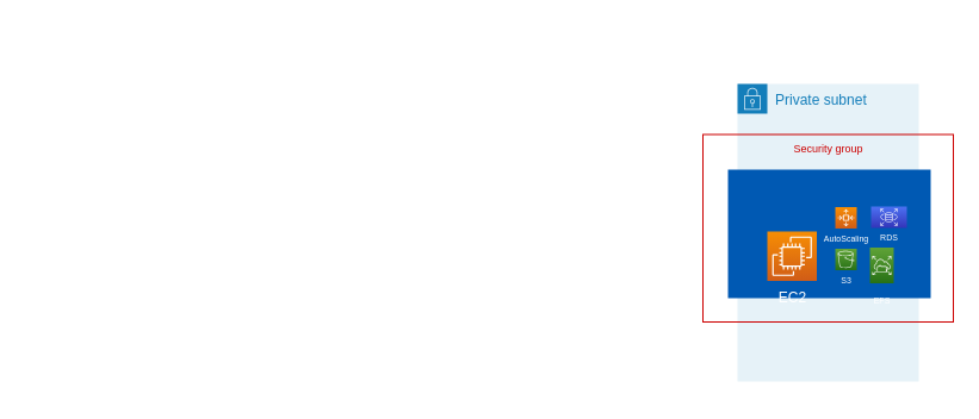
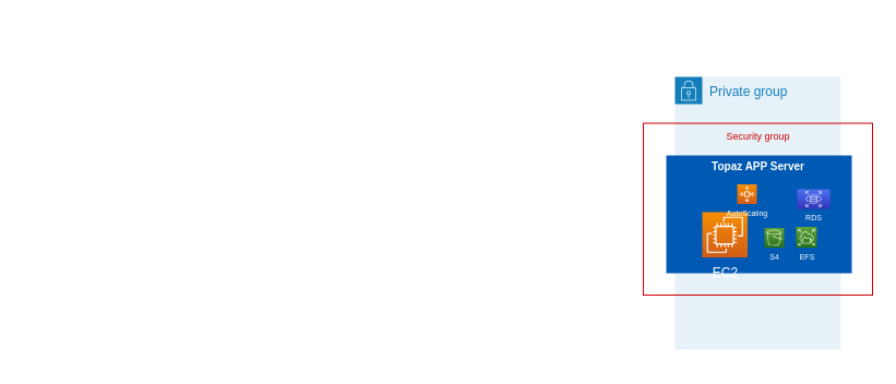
  <mxCell id="0" />
  <mxCell id="1" parent="0" />
- <mxCell id="2" value="Private subnet" style="points=[[0,0],[0.25,0],[0.5,0],[0.75,0],[1,0],[1,0.25],[1,0.5],[1,0.75],[1,1],[0.75,1],[0.5,1],[0.25,1],[0,1],[0,0.75],[0,0.5],[0,0.25]];outlineConnect=0;gradientColor=none;html=1;whiteSpace=wrap;fontSize=12;fontStyle=0;container=1;pointerEvents=0;collapsible=0;recursiveResize=0;shape=mxgraph.aws4.group;grIcon=mxgraph.aws4.group_security_group;grStroke=0;strokeColor=#147EBA;fillColor=#E6F2F8;verticalAlign=top;align=left;spacingLeft=30;fontColor=#147EBA;dashed=0;" vertex="1" parent="1"><mxGeometry x="618" y="70" width="152" height="250" as="geometry" /></mxCell>
+ <mxCell id="2" value="Private group" style="points=[[0,0],[0.25,0],[0.5,0],[0.75,0],[1,0],[1,0.25],[1,0.5],[1,0.75],[1,1],[0.75,1],[0.5,1],[0.25,1],[0,1],[0,0.75],[0,0.5],[0,0.25]];outlineConnect=0;gradientColor=none;html=1;whiteSpace=wrap;fontSize=12;fontStyle=0;container=1;pointerEvents=0;collapsible=0;recursiveResize=0;shape=mxgraph.aws4.group;grIcon=mxgraph.aws4.group_security_group;grStroke=0;strokeColor=#147EBA;fillColor=#E6F2F8;verticalAlign=top;align=left;spacingLeft=30;fontColor=#147EBA;dashed=0;" vertex="1" parent="1"><mxGeometry x="618" y="70" width="152" height="250" as="geometry" /></mxCell>
  <mxCell id="3" value="" style="whiteSpace=wrap;html=1;fontSize=7;strokeColor=none;fillColor=#0059B3;" vertex="1" parent="1"><mxGeometry x="610" y="142" width="170" height="108" as="geometry" /></mxCell>
  <mxCell id="4" value="" style="whiteSpace=wrap;html=1;fillColor=none;strokeColor=#CC0000;" vertex="1" parent="1"><mxGeometry x="589" y="112.5" width="210" height="157.5" as="geometry" /></mxCell>
  <mxCell id="5" value="EC2" style="sketch=0;points=[[0,0,0],[0.25,0,0],[0.5,0,0],[0.75,0,0],[1,0,0],[0,1,0],[0.25,1,0],[0.5,1,0],[0.75,1,0],[1,1,0],[0,0.25,0],[0,0.5,0],[0,0.75,0],[1,0.25,0],[1,0.5,0],[1,0.75,0]];outlineConnect=0;fontColor=#FFFFFF;gradientColor=#F78E04;gradientDirection=north;fillColor=#D05C17;strokeColor=#ffffff;dashed=0;verticalLabelPosition=bottom;verticalAlign=top;align=center;html=1;fontSize=12;fontStyle=0;aspect=fixed;shape=mxgraph.aws4.resourceIcon;resIcon=mxgraph.aws4.ec2;" vertex="1" parent="1"><mxGeometry x="643" y="194" width="41.5" height="41.5" as="geometry" /></mxCell>
- <mxCell id="6" value="AutoScaling" style="sketch=0;points=[[0,0,0],[0.25,0,0],[0.5,0,0],[0.75,0,0],[1,0,0],[0,1,0],[0.25,1,0],[0.5,1,0],[0.75,1,0],[1,1,0],[0,0.25,0],[0,0.5,0],[0,0.75,0],[1,0.25,0],[1,0.5,0],[1,0.75,0]];outlineConnect=0;fontColor=#FFFFFF;gradientColor=#F78E04;gradientDirection=north;fillColor=#D05C17;strokeColor=#ffffff;dashed=0;verticalLabelPosition=bottom;verticalAlign=top;align=center;html=1;fontSize=7;fontStyle=0;aspect=fixed;shape=mxgraph.aws4.resourceIcon;resIcon=mxgraph.aws4.auto_scaling2;spacing=0;labelPosition=center;" vertex="1" parent="1"><mxGeometry x="700" y="173.5" width="18" height="18" as="geometry" /></mxCell>
- <mxCell id="8" value="&lt;font style=&quot;font-size: 7px;&quot;&gt;EFS&lt;/font&gt;" style="sketch=0;points=[[0,0,0],[0.25,0,0],[0.5,0,0],[0.75,0,0],[1,0,0],[0,1,0],[0.25,1,0],[0.5,1,0],[0.75,1,0],[1,1,0],[0,0.25,0],[0,0.5,0],[0,0.75,0],[1,0.25,0],[1,0.5,0],[1,0.75,0]];outlineConnect=0;fontColor=#FFFFFF;gradientColor=#60A337;gradientDirection=north;fillColor=#277116;strokeColor=#ffffff;dashed=0;verticalLabelPosition=bottom;verticalAlign=middle;align=center;html=1;fontSize=7;fontStyle=0;aspect=fixed;shape=mxgraph.aws4.resourceIcon;resIcon=mxgraph.aws4.elastic_file_system;" vertex="1" parent="1"><mxGeometry x="729" y="207.5" width="20" height="30" as="geometry" /></mxCell>
- <mxCell id="9" value="S3" style="sketch=0;points=[[0,0,0],[0.25,0,0],[0.5,0,0],[0.75,0,0],[1,0,0],[0,1,0],[0.25,1,0],[0.5,1,0],[0.75,1,0],[1,1,0],[0,0.25,0],[0,0.5,0],[0,0.75,0],[1,0.25,0],[1,0.5,0],[1,0.75,0]];outlineConnect=0;fontColor=#FFFFFF;gradientColor=#60A337;gradientDirection=north;fillColor=#277116;strokeColor=#ffffff;dashed=0;verticalLabelPosition=bottom;verticalAlign=middle;align=center;html=1;fontSize=7;fontStyle=0;aspect=fixed;shape=mxgraph.aws4.resourceIcon;resIcon=mxgraph.aws4.s3;" vertex="1" parent="1"><mxGeometry x="700" y="208.5" width="18" height="18" as="geometry" /></mxCell>
+ <mxCell id="6" value="AutoScaling" style="sketch=0;points=[[0,0,0],[0.25,0,0],[0.5,0,0],[0.75,0,0],[1,0,0],[0,1,0],[0.25,1,0],[0.5,1,0],[0.75,1,0],[1,1,0],[0,0.25,0],[0,0.5,0],[0,0.75,0],[1,0.25,0],[1,0.5,0],[1,0.75,0]];outlineConnect=0;fontColor=#FFFFFF;gradientColor=#F78E04;gradientDirection=north;fillColor=#D05C17;strokeColor=#ffffff;dashed=0;verticalLabelPosition=bottom;verticalAlign=top;align=center;html=1;fontSize=7;fontStyle=0;aspect=fixed;shape=mxgraph.aws4.resourceIcon;resIcon=mxgraph.aws4.auto_scaling2;spacing=0;labelPosition=center;" vertex="1" parent="1"><mxGeometry x="675" y="168.5" width="18" height="18" as="geometry" /></mxCell>
+ <mxCell id="7" value="Topaz APP Server" style="text;html=1;resizable=0;autosize=1;align=center;verticalAlign=middle;points=[];fillColor=none;strokeColor=none;rounded=0;fontSize=10;fontStyle=1;fontColor=#FFFFFF;" vertex="1" parent="1"><mxGeometry x="644" y="142" width="100" height="20" as="geometry" /></mxCell>
+ <mxCell id="8" value="&lt;font style=&quot;font-size: 7px;&quot;&gt;EFS&lt;/font&gt;" style="sketch=0;points=[[0,0,0],[0.25,0,0],[0.5,0,0],[0.75,0,0],[1,0,0],[0,1,0],[0.25,1,0],[0.5,1,0],[0.75,1,0],[1,1,0],[0,0.25,0],[0,0.5,0],[0,0.75,0],[1,0.25,0],[1,0.5,0],[1,0.75,0]];outlineConnect=0;fontColor=#FFFFFF;gradientColor=#60A337;gradientDirection=north;fillColor=#277116;strokeColor=#ffffff;dashed=0;verticalLabelPosition=bottom;verticalAlign=middle;align=center;html=1;fontSize=7;fontStyle=0;aspect=fixed;shape=mxgraph.aws4.resourceIcon;resIcon=mxgraph.aws4.elastic_file_system;" vertex="1" parent="1"><mxGeometry x="729" y="207.5" width="19" height="19" as="geometry" /></mxCell>
+ <mxCell id="9" value="S4" style="sketch=0;points=[[0,0,0],[0.25,0,0],[0.5,0,0],[0.75,0,0],[1,0,0],[0,1,0],[0.25,1,0],[0.5,1,0],[0.75,1,0],[1,1,0],[0,0.25,0],[0,0.5,0],[0,0.75,0],[1,0.25,0],[1,0.5,0],[1,0.75,0]];outlineConnect=0;fontColor=#FFFFFF;gradientColor=#60A337;gradientDirection=north;fillColor=#277116;strokeColor=#ffffff;dashed=0;verticalLabelPosition=bottom;verticalAlign=middle;align=center;html=1;fontSize=7;fontStyle=0;aspect=fixed;shape=mxgraph.aws4.resourceIcon;resIcon=mxgraph.aws4.s3;" vertex="1" parent="1"><mxGeometry x="700" y="208.5" width="18" height="18" as="geometry" /></mxCell>
  <mxCell id="10" value="RDS" style="sketch=0;points=[[0,0,0],[0.25,0,0],[0.5,0,0],[0.75,0,0],[1,0,0],[0,1,0],[0.25,1,0],[0.5,1,0],[0.75,1,0],[1,1,0],[0,0.25,0],[0,0.5,0],[0,0.75,0],[1,0.25,0],[1,0.5,0],[1,0.75,0]];outlineConnect=0;fontColor=#FFFFFF;gradientColor=#4D72F3;gradientDirection=north;fillColor=#3334B9;strokeColor=#ffffff;dashed=0;verticalLabelPosition=bottom;verticalAlign=middle;align=center;html=1;fontSize=7;fontStyle=0;aspect=fixed;shape=mxgraph.aws4.resourceIcon;resIcon=mxgraph.aws4.rds;" vertex="1" parent="1"><mxGeometry x="730" y="173" width="30" height="18" as="geometry" /></mxCell>
  <mxCell id="11" value="" style="shape=image;verticalLabelPosition=bottom;labelBackgroundColor=default;verticalAlign=top;aspect=fixed;imageAspect=0;image=https://d1.awsstatic.com/industry-images-customer-references/Midway_Diagram.e72ddf7fd8785a7ccf7b003aede0dcaebd1e53ac.jpg;" vertex="1" parent="1"><mxGeometry x="20" y="20" width="550.17" height="310" as="geometry" /></mxCell>
  <mxCell id="12" value="&lt;font color=&quot;#cc0000&quot; style=&quot;font-size: 9px&quot;&gt;Security group&lt;/font&gt;" style="text;html=1;resizable=0;autosize=1;align=center;verticalAlign=middle;points=[];fillColor=none;strokeColor=none;rounded=0;fontSize=7;fontColor=#FFFFFF;" vertex="1" parent="1"><mxGeometry x="659" y="120" width="70" height="10" as="geometry" /></mxCell>
